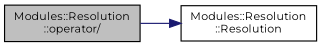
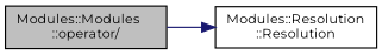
  digraph {
    rankdir=LR
    fontname=Montserrat
    node [color=black fontname=Montserrat fontsize=10 shape=record style=filled]
-   n1 [fillcolor=grey75 fontcolor=black height=0.2 label="Modules::Resolution\l::operator/" width=0.4]
+   n1 [fillcolor=grey75 fontcolor=black height=0.2 label="Modules::Modules\l::operator/" width=0.4]
    n2 [fillcolor=white height=0.2 label="Modules::Resolution\l::Resolution" width=0.4]
    n1 -> n2 [color=midnightblue fontname=Montserrat fontsize=10 labelfontname=Helvetica labelfontsize=10 style=solid]
  }
